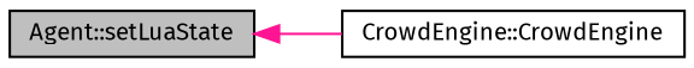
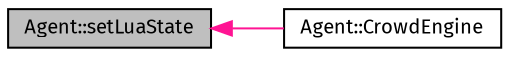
  digraph {
    rankdir=LR
    fontname="Fira Sans"
    node [color=black fontname="Fira Sans" fontsize=10 shape=record style=filled]
    n1 [fillcolor=grey75 fontcolor=black height=0.2 label="Agent::setLuaState" width=0.4]
-   n2 [fillcolor=white height=0.2 label="CrowdEngine::CrowdEngine" width=0.4]
+   n2 [fillcolor=white height=0.2 label="Agent::CrowdEngine" width=0.4]
    n1 -> n2 [color=deeppink dir=back fontname="Fira Sans" fontsize=10 labelfontname=FreeSans labelfontsize=10 style=solid]
  }
